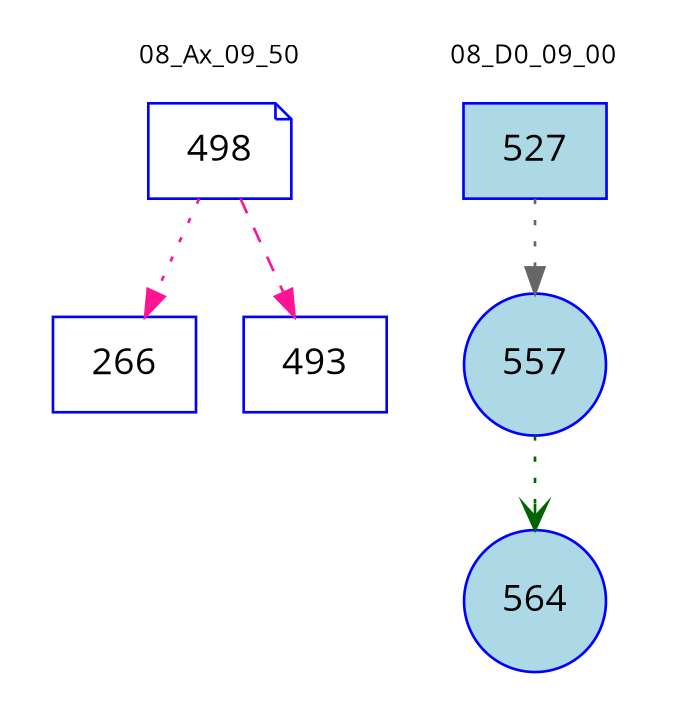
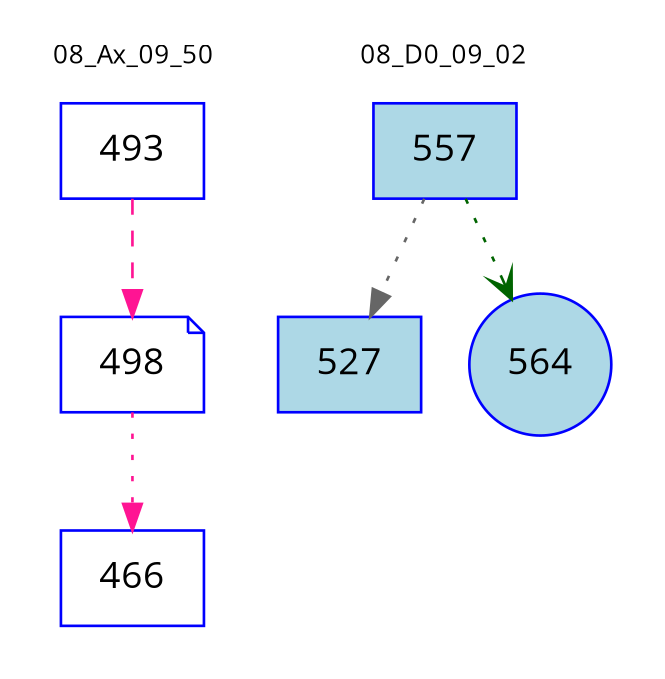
  digraph {
    fontname="Open Sans"
    node [color=blue fillcolor=white fontname="Open Sans" shape=box style=filled]
    edge [arrowhead=normal color=deeppink fontname="Open Sans" style=dotted]
    n1 [label=498 shape=note]
-   n2 [label=266]
+   n2 [label=466]
    n3 [label=493]
-   n4 [fillcolor=lightblue label=557 shape=circle]
+   n4 [fillcolor=lightblue label=557]
    n5 [fillcolor=lightblue label=527]
    n6 [fillcolor=lightblue label=564 shape=circle]
    subgraph cluster_1 {
      color=white
      fontsize=10
      label="08_Ax_09_50"
      n1
      n2
      n3
    }
    subgraph cluster_2 {
      color=white
      fontsize=10
-     label="08_D0_09_00"
+     label="08_D0_09_02"
      n4
      n5
      n6
    }
    n1 -> n2
-   n1 -> n3 [style=dashed]
-   n5 -> n4 [color=gray40]
+   n3 -> n1 [style=dashed]
+   n4 -> n5 [color=gray40]
    n4 -> n6 [arrowhead=vee color=darkgreen]
  }
